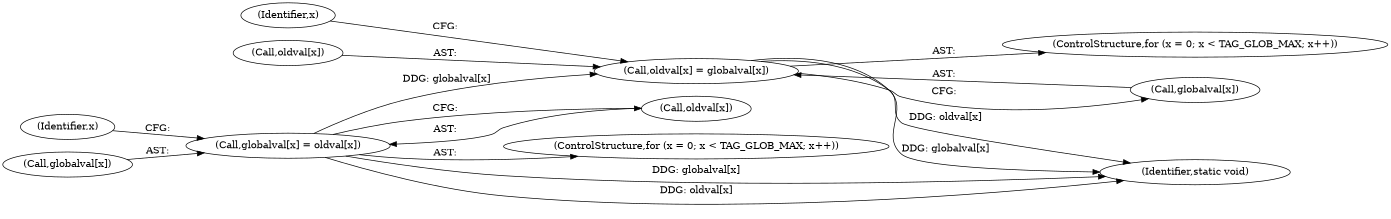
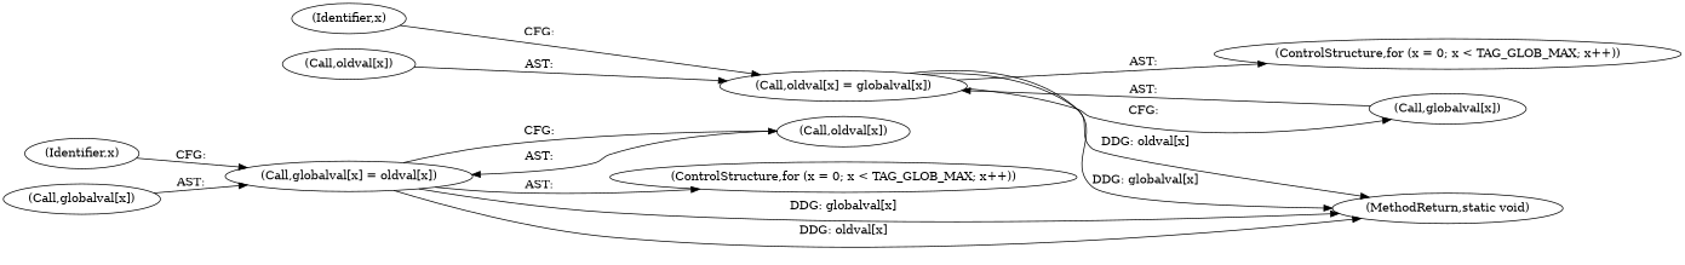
  digraph {
    rankdir=LR
    n1 [label="(Call,globalval[x] = oldval[x])"]
    n2 [label="(Call,oldval[x] = globalval[x])"]
    n3 [label="(ControlStructure,for (x = 0; x < TAG_GLOB_MAX; x++))"]
-   n4 [label="(Identifier,static void)"]
+   n4 [label="(MethodReturn,static void)"]
    n5 [label="(Call,oldval[x])"]
    n6 [label="(Call,globalval[x])"]
    n7 [label="(ControlStructure,for (x = 0; x < TAG_GLOB_MAX; x++))"]
    n8 [label="(Identifier,x)"]
    n9 [label="(Call,globalval[x])"]
    n10 [label="(Identifier,x)"]
    n11 [label="(Call,oldval[x])"]
-   n1 -> n2 [label="DDG: globalval[x]"]
    n1 -> n3 [label="AST: "]
    n1 -> n4 [label="DDG: globalval[x]"]
    n1 -> n4 [label="DDG: oldval[x]"]
    n1 -> n5 [label="CFG: "]
    n2 -> n4 [label="DDG: oldval[x]"]
    n2 -> n4 [label="DDG: globalval[x]"]
    n2 -> n6 [label="CFG: "]
    n2 -> n7 [label="AST: "]
    n5 -> n1 [label="AST: "]
    n6 -> n2 [label="AST: "]
    n8 -> n1 [label="CFG: "]
    n9 -> n1 [label="AST: "]
    n10 -> n2 [label="CFG: "]
    n11 -> n2 [label="AST: "]
  }
